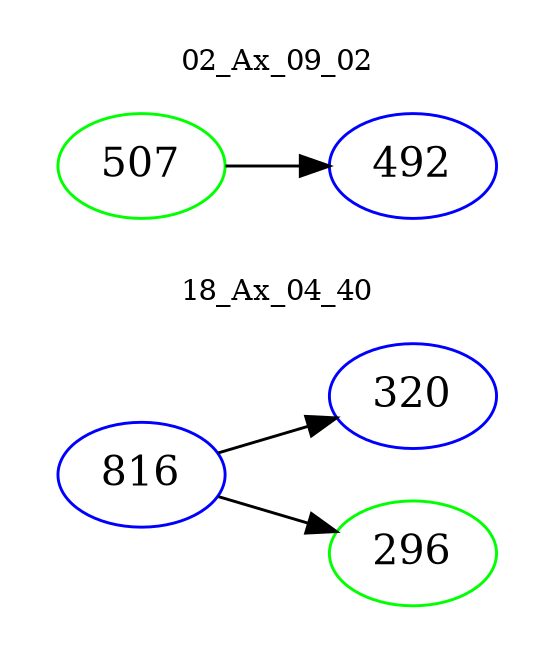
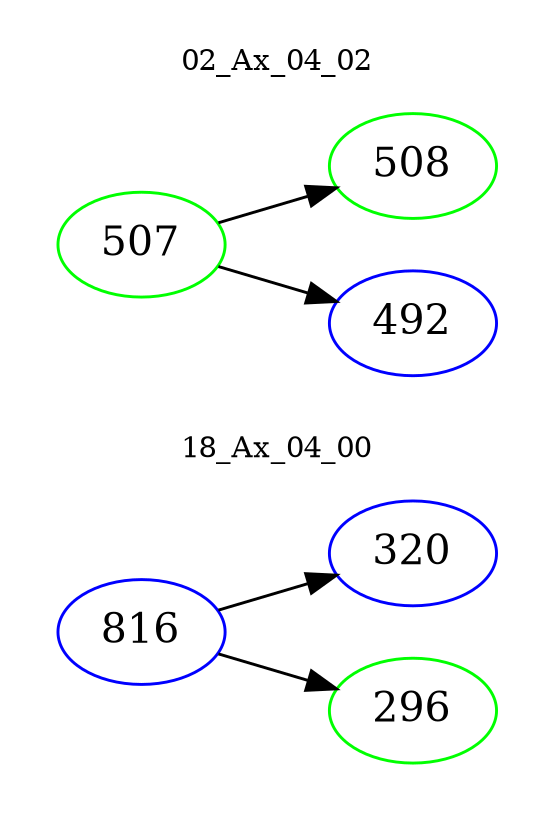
  digraph {
    rankdir=LR
    node [color=blue]
    edge [color=black]
    n1 [label=816]
    n2 [color=green label=296]
    n3 [label=320]
    n4 [color=green label=507]
    n5 [label=492]
+   n6 [color=green label=508]
    subgraph cluster_1 {
      color=white
      fontsize=10
-     label="18_Ax_04_40"
+     label="18_Ax_04_00"
      n1
      n2
      n3
    }
    subgraph cluster_2 {
      color=white
      fontsize=10
-     label="02_Ax_09_02"
+     label="02_Ax_04_02"
      n4
      n5
+     n6
    }
    n1 -> n2
    n1 -> n3
    n4 -> n5
+   n4 -> n6
  }
